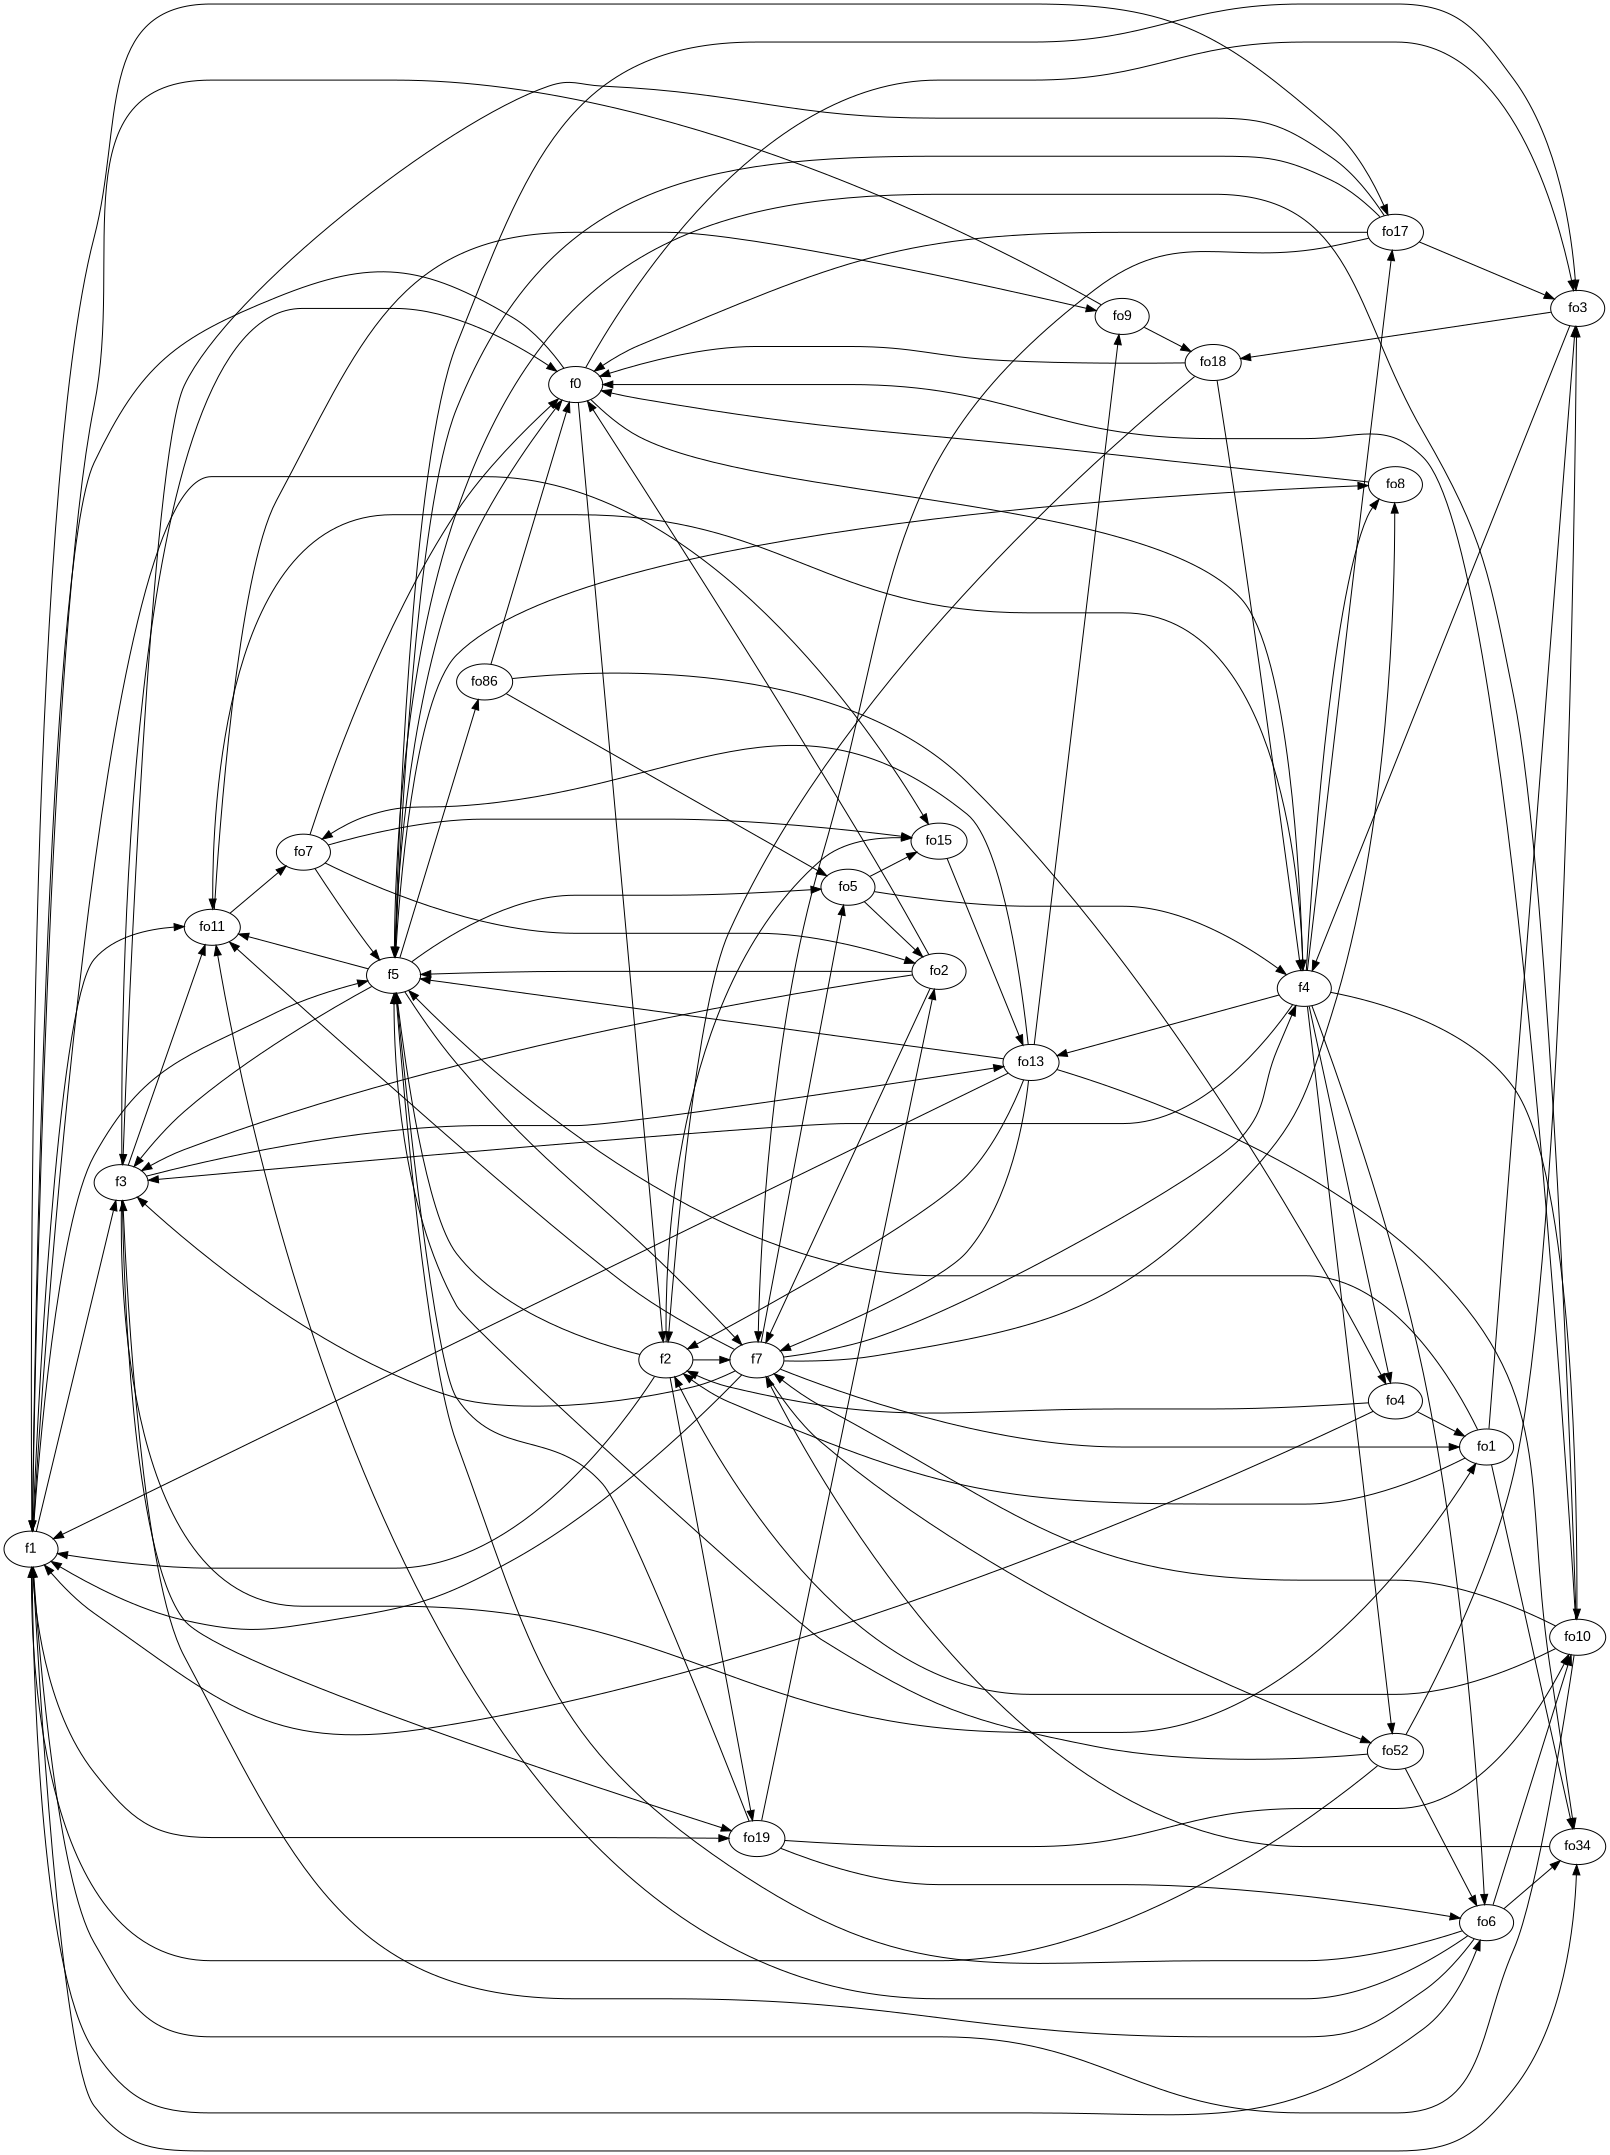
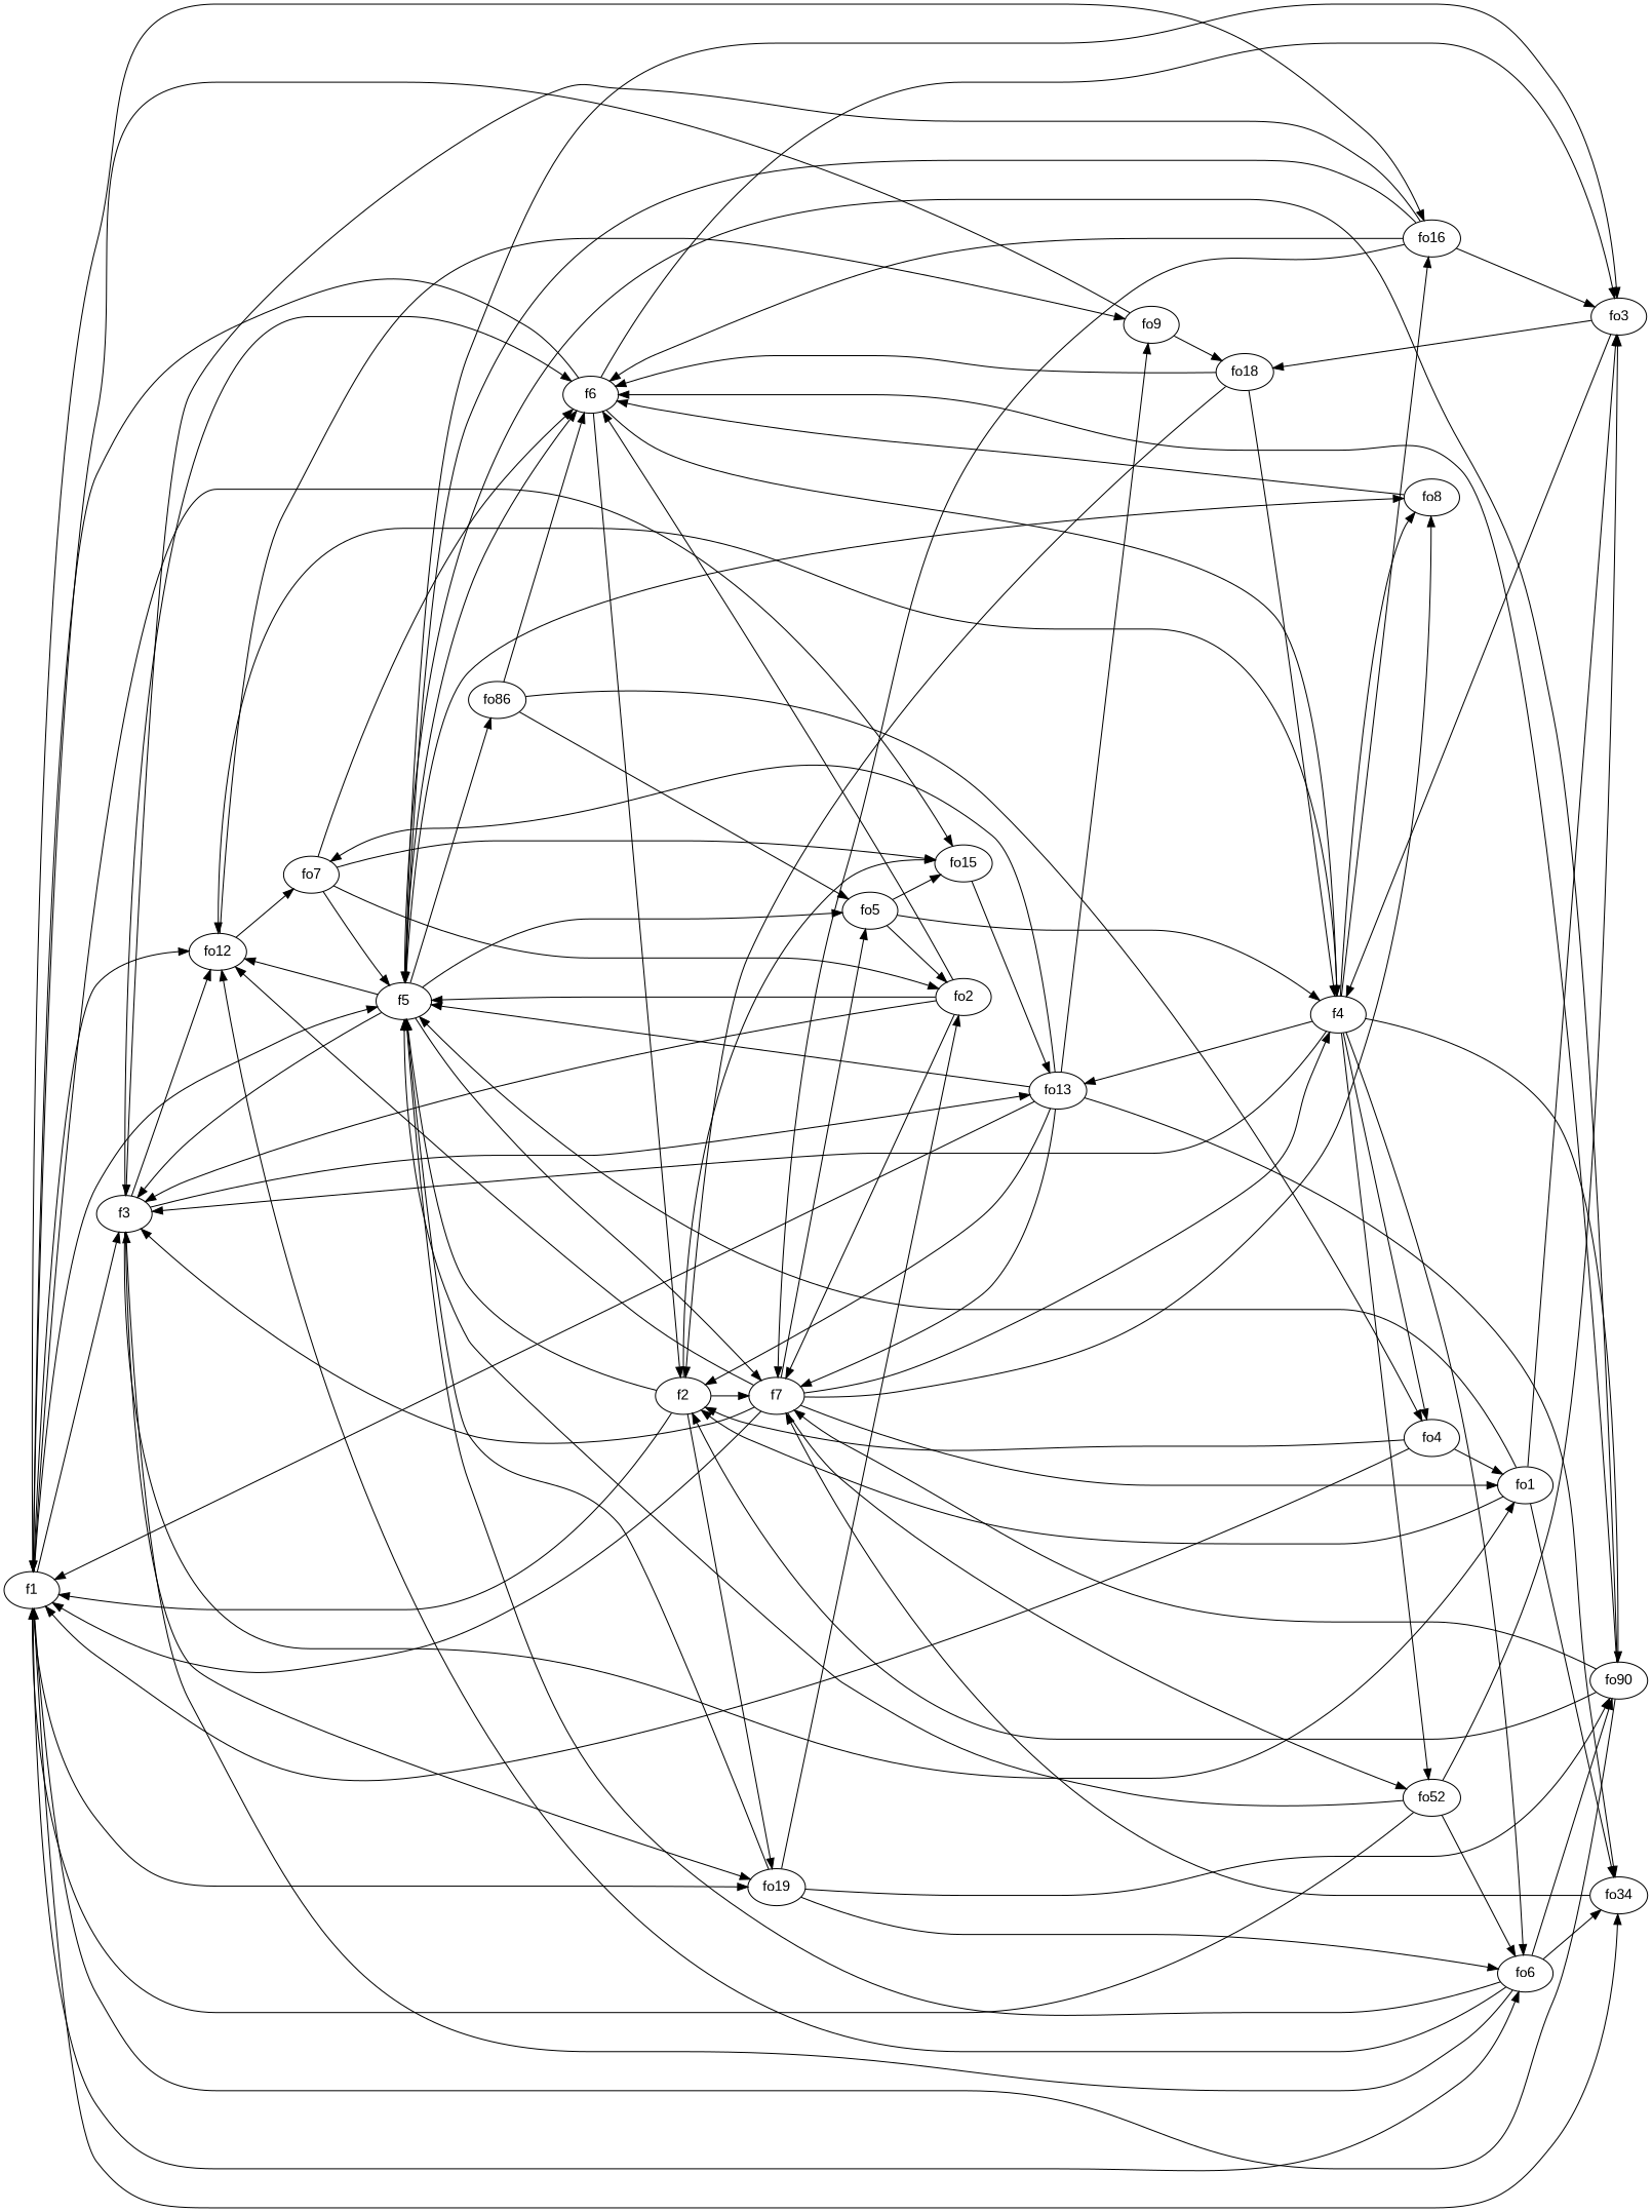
  strict digraph {
    fontname="Liberation Sans"
    rankdir=LR
    node [fontname="Liberation Sans"]
    edge [fontname="Liberation Sans" weight=2]
    f1
    f3
    f5
    fo6
-   fo11
+   fo11 [label=fo12]
    n6 [label=fo34]
    fo15
-   fo17
+   fo17 [label=fo16]
    fo19
-   f6 [label=f0]
+   f6
    fo1
    fo13
    f4
    fo4
    fo8
-   fo10
+   fo10 [label=fo90]
    n17 [label=fo52]
    f7
    fo3
    fo5
    n21 [label=fo86]
    fo7
    fo9
    fo2
    f2
    fo18
    f1 -> f3
    f1 -> f5
    f1 -> fo6
    f1 -> fo11
    f1 -> n6
    f1 -> fo15
    f1 -> fo17
    f1 -> fo19
    f3 -> fo11
    f3 -> fo19
    f3 -> f6
    f3 -> fo1
    f3 -> fo13
    f5 -> f3
    f5 -> fo11
    f5 -> f6
    f5 -> fo8
    f5 -> f7
    f5 -> fo3
    f5 -> fo5
    f5 -> n21
    fo6 -> f3
    fo6 -> f5
    fo6 -> fo11
    fo6 -> n6
    fo6 -> fo10
    fo11 -> fo7
    fo11 -> fo9
    n6 -> f7
    fo15 -> fo13
    fo17 -> f3
    fo17 -> f5
    fo17 -> f6
    fo17 -> f7
    fo17 -> fo3
    fo19 -> f5
    fo19 -> fo6
    fo19 -> fo10
    fo19 -> fo2
    f6 -> f1
    f6 -> f4
    f6 -> fo3
    f6 -> f2
    fo1 -> f5
    fo1 -> n6
    fo1 -> fo3
    fo1 -> f2
    fo13 -> f1
    fo13 -> f5
    fo13 -> n6
    fo13 -> f7
    fo13 -> fo7
    fo13 -> fo9
    fo13 -> f2
    f4 -> f3
    f4 -> fo6
    f4 -> fo11
    f4 -> fo17
    f4 -> fo13
    f4 -> fo4
    f4 -> fo8
    f4 -> fo10
    f4 -> n17
    fo4 -> f1
    fo4 -> fo1
    fo4 -> f2
    fo8 -> f6
    fo10 -> f1
    fo10 -> f5
    fo10 -> f6
    fo10 -> f7
    fo10 -> f2
    n17 -> f1
    n17 -> f5
    n17 -> fo6
    n17 -> fo3
    f7 -> f1
    f7 -> f3
    f7 -> fo11
    f7 -> fo1
    f7 -> f4
    f7 -> fo8
    f7 -> n17
    f7 -> fo5
    fo3 -> f4
    fo3 -> fo18
    fo5 -> fo15
    fo5 -> f4
    fo5 -> fo2
    n21 -> f6
    n21 -> fo4
    n21 -> fo5
    fo7 -> f5
    fo7 -> fo15
    fo7 -> f6
    fo7 -> fo2
    fo9 -> f1
    fo9 -> fo18
    fo2 -> f3
    fo2 -> f5
    fo2 -> f6
    fo2 -> f7
    f2 -> f1
    f2 -> f5
    f2 -> fo15
    f2 -> fo19
    f2 -> f7
    fo18 -> f6
    fo18 -> f4
    fo18 -> f2
  }
